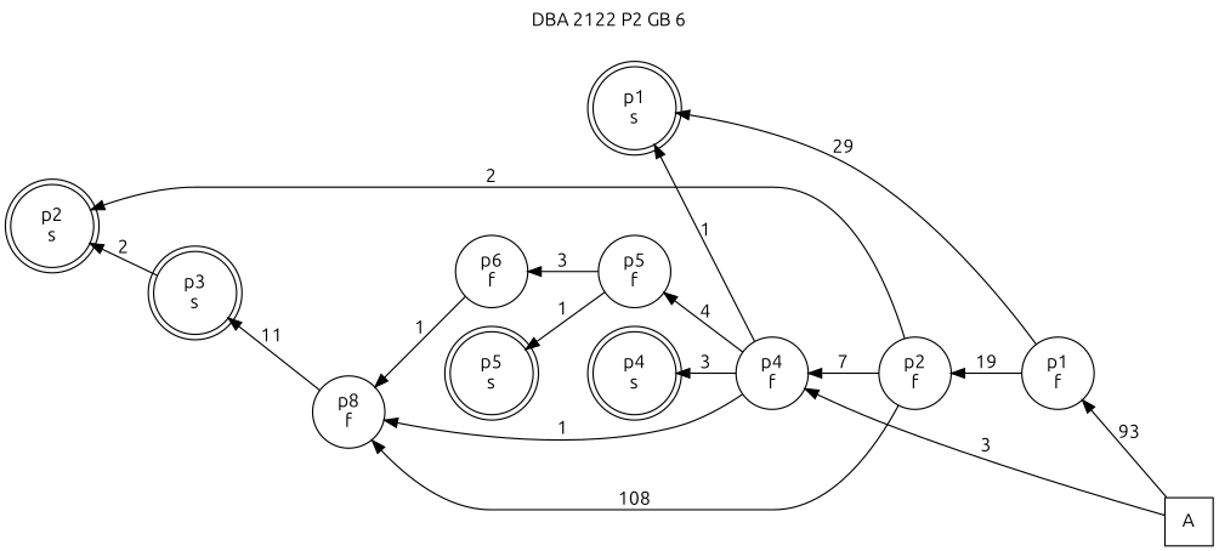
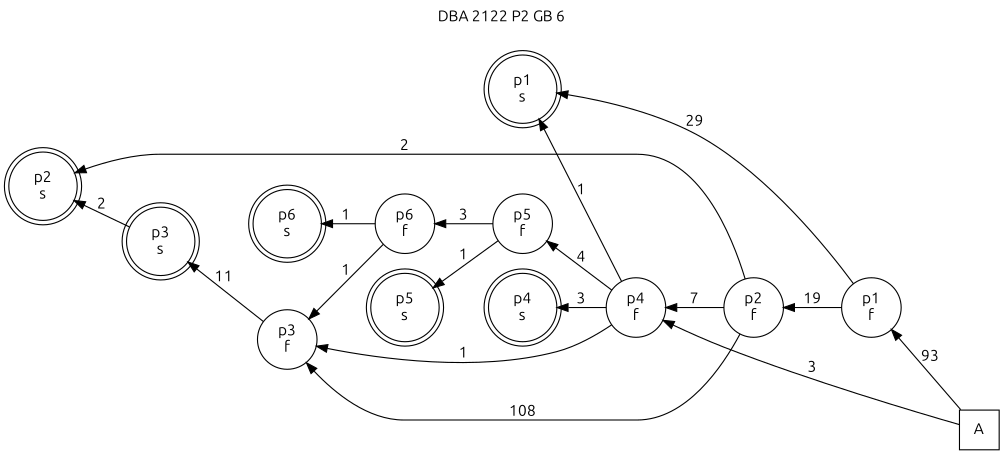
  digraph {
    fontname=Ubuntu
    label=" DBA 2122 P2 GB 6 "
    labelloc=tl
    rankdir=RL
    node [fontname=Ubuntu shape=circle]
    edge [fontname=Ubuntu]
    n1 [label=A shape=square]
    n2 [label="p1\nf"]
    n3 [label="p4\nf"]
    n4 [label="p1\ns" shape=doublecircle]
    n5 [label="p2\nf"]
-   n6 [label="p8\nf"]
+   n6 [label="p3\nf"]
    n7 [label="p2\ns" shape=doublecircle]
    n8 [label="p4\ns" shape=doublecircle]
    n9 [label="p5\nf"]
    n10 [label="p3\ns" shape=doublecircle]
    n11 [label="p5\ns" shape=doublecircle]
    n12 [label="p6\nf"]
+   n13 [label="p6\ns" shape=doublecircle]
    n1 -> n2 [label=93]
    n1 -> n3 [label=3]
    n2 -> n4 [label=29]
    n2 -> n5 [label=19]
    n3 -> n4 [label=1]
    n3 -> n6 [label=1]
    n3 -> n8 [label=3]
    n3 -> n9 [label=4]
    n5 -> n3 [label=7]
    n5 -> n6 [label=108]
    n5 -> n7 [label=2]
    n6 -> n10 [label=11]
    n9 -> n11 [label=1]
    n9 -> n12 [label=3]
    n10 -> n7 [label=2]
    n12 -> n6 [label=1]
+   n12 -> n13 [label=1]
  }
